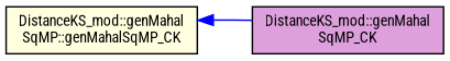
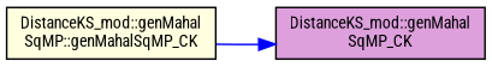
  digraph {
    rankdir=LR
    fontname="Roboto Condensed"
    node [color=black fontname="Roboto Condensed" fontsize=10 shape=record style=filled]
    n1 [fillcolor=lightyellow fontcolor=black height=0.2 label="DistanceKS_mod::genMahal\lSqMP::genMahalSqMP_CK" width=0.4]
    n2 [fillcolor=plum height=0.2 label="DistanceKS_mod::genMahal\lSqMP_CK" width=0.4]
-   n2 -> n1 [color=blue fontname="Roboto Condensed" fontsize=10 labelfontname=Helvetica labelfontsize=10 style=solid arrowhead=normal]
+   n1 -> n2 [color=blue fontname="Roboto Condensed" fontsize=10 labelfontname=Helvetica labelfontsize=10 style=solid arrowhead=normal]
  }
